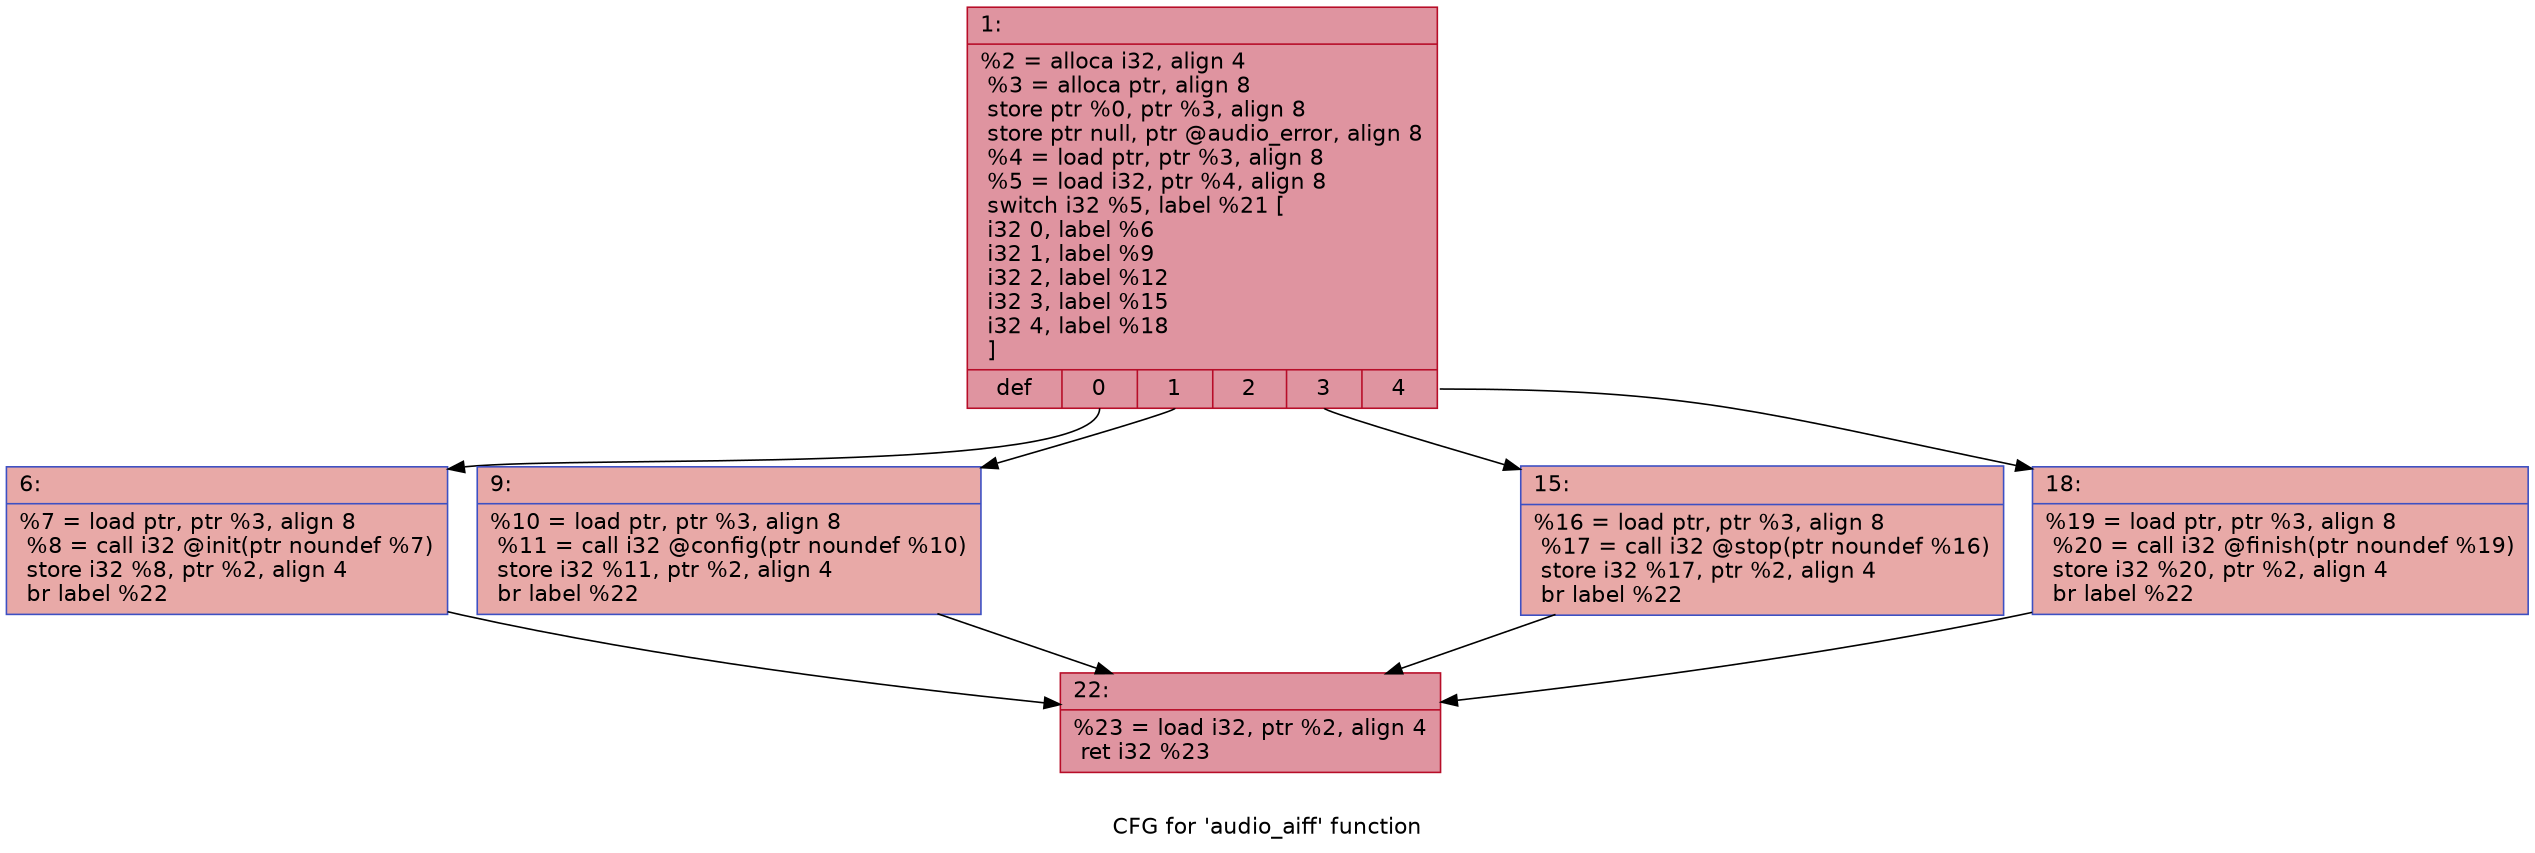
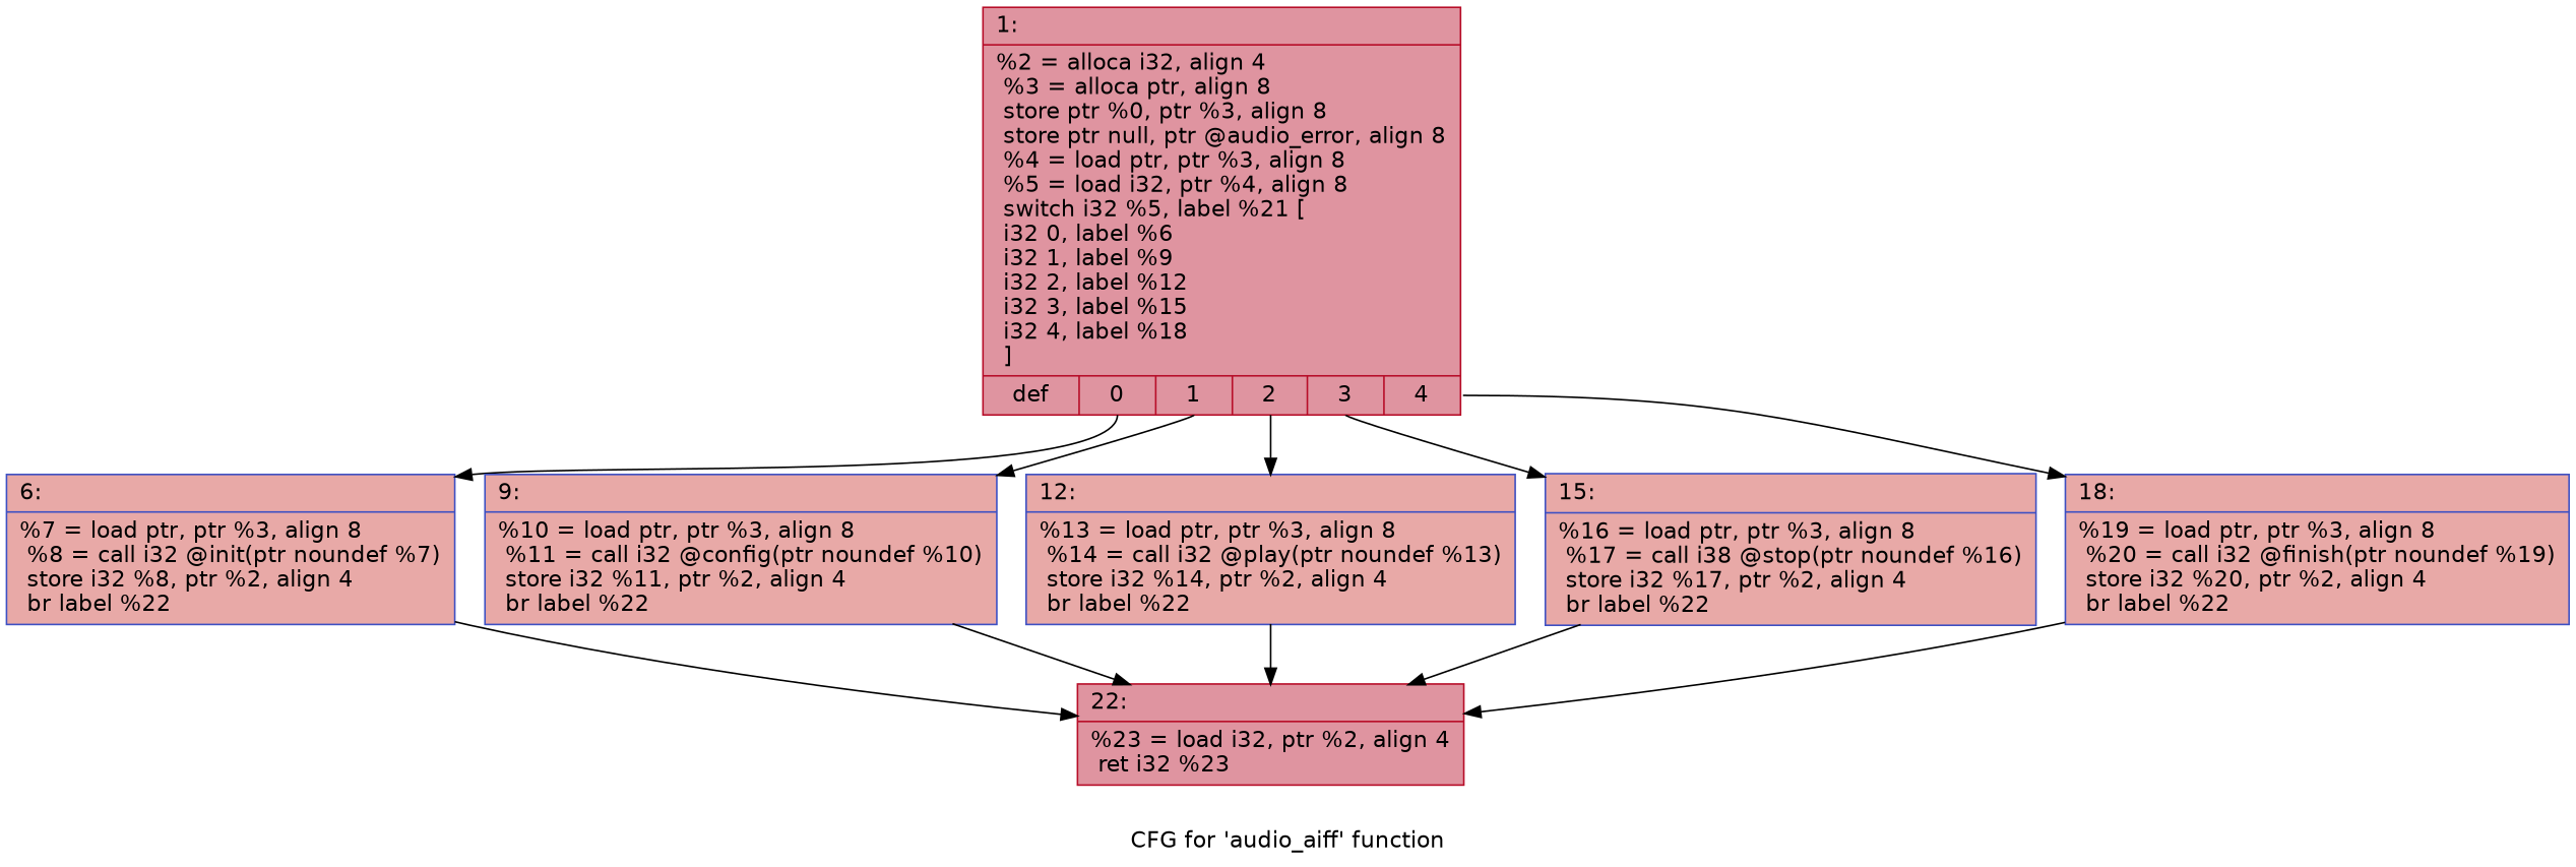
  digraph {
    fontname="DejaVu Sans"
    label="CFG for 'audio_aiff' function"
    node [color="#3d50c3ff" fillcolor="#ca3b3770" fontname="DejaVu Sans" shape=record style=filled]
    edge [fontname="DejaVu Sans"]
    n1 [color="#b70d28ff" fillcolor="#b70d2870" label="{1:\l|  %2 = alloca i32, align 4\l  %3 = alloca ptr, align 8\l  store ptr %0, ptr %3, align 8\l  store ptr null, ptr @audio_error, align 8\l  %4 = load ptr, ptr %3, align 8\l  %5 = load i32, ptr %4, align 8\l  switch i32 %5, label %21 [\l    i32 0, label %6\l    i32 1, label %9\l    i32 2, label %12\l    i32 3, label %15\l    i32 4, label %18\l  ]\l|{<s0>def|<s1>0|<s2>1|<s3>2|<s4>3|<s5>4}}"]
    n2 [label="{6:\l|  %7 = load ptr, ptr %3, align 8\l  %8 = call i32 @init(ptr noundef %7)\l  store i32 %8, ptr %2, align 4\l  br label %22\l}"]
    n3 [label="{9:\l|  %10 = load ptr, ptr %3, align 8\l  %11 = call i32 @config(ptr noundef %10)\l  store i32 %11, ptr %2, align 4\l  br label %22\l}"]
-   n5 [label="{15:\l|  %16 = load ptr, ptr %3, align 8\l  %17 = call i32 @stop(ptr noundef %16)\l  store i32 %17, ptr %2, align 4\l  br label %22\l}"]
+   n4 [label="{12:\l|  %13 = load ptr, ptr %3, align 8\l  %14 = call i32 @play(ptr noundef %13)\l  store i32 %14, ptr %2, align 4\l  br label %22\l}"]
+   n5 [label="{15:\l|  %16 = load ptr, ptr %3, align 8\l  %17 = call i38 @stop(ptr noundef %16)\l  store i32 %17, ptr %2, align 4\l  br label %22\l}"]
    n6 [label="{18:\l|  %19 = load ptr, ptr %3, align 8\l  %20 = call i32 @finish(ptr noundef %19)\l  store i32 %20, ptr %2, align 4\l  br label %22\l}"]
    n7 [color="#b70d28ff" fillcolor="#b70d2870" label="{22:\l|  %23 = load i32, ptr %2, align 4\l  ret i32 %23\l}"]
    n1 -> n2 [tailport=s1]
    n1 -> n3 [tailport=s2]
+   n1 -> n4 [tailport=s3]
    n1 -> n5 [tailport=s4]
    n1 -> n6 [tailport=s5]
    n2 -> n7
    n3 -> n7
+   n4 -> n7
    n5 -> n7
    n6 -> n7
  }
